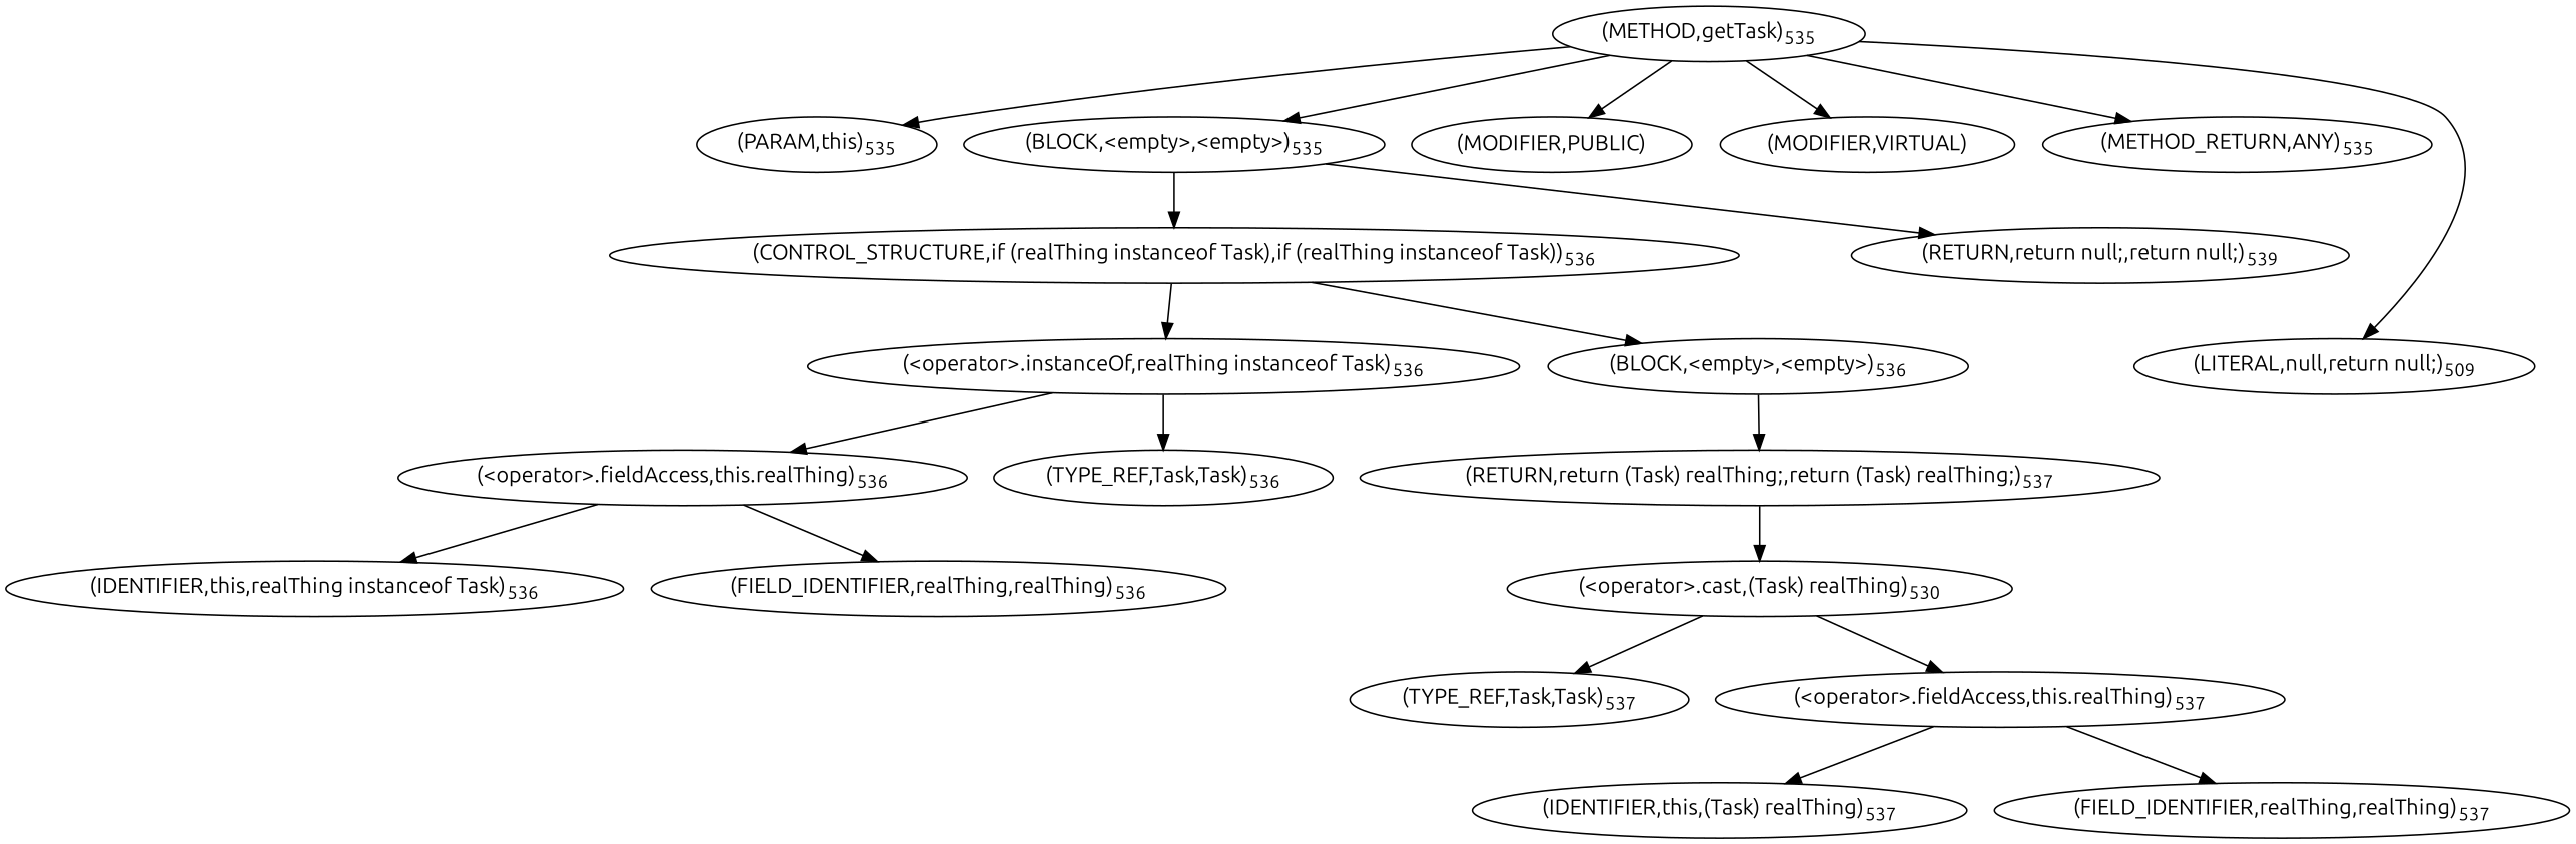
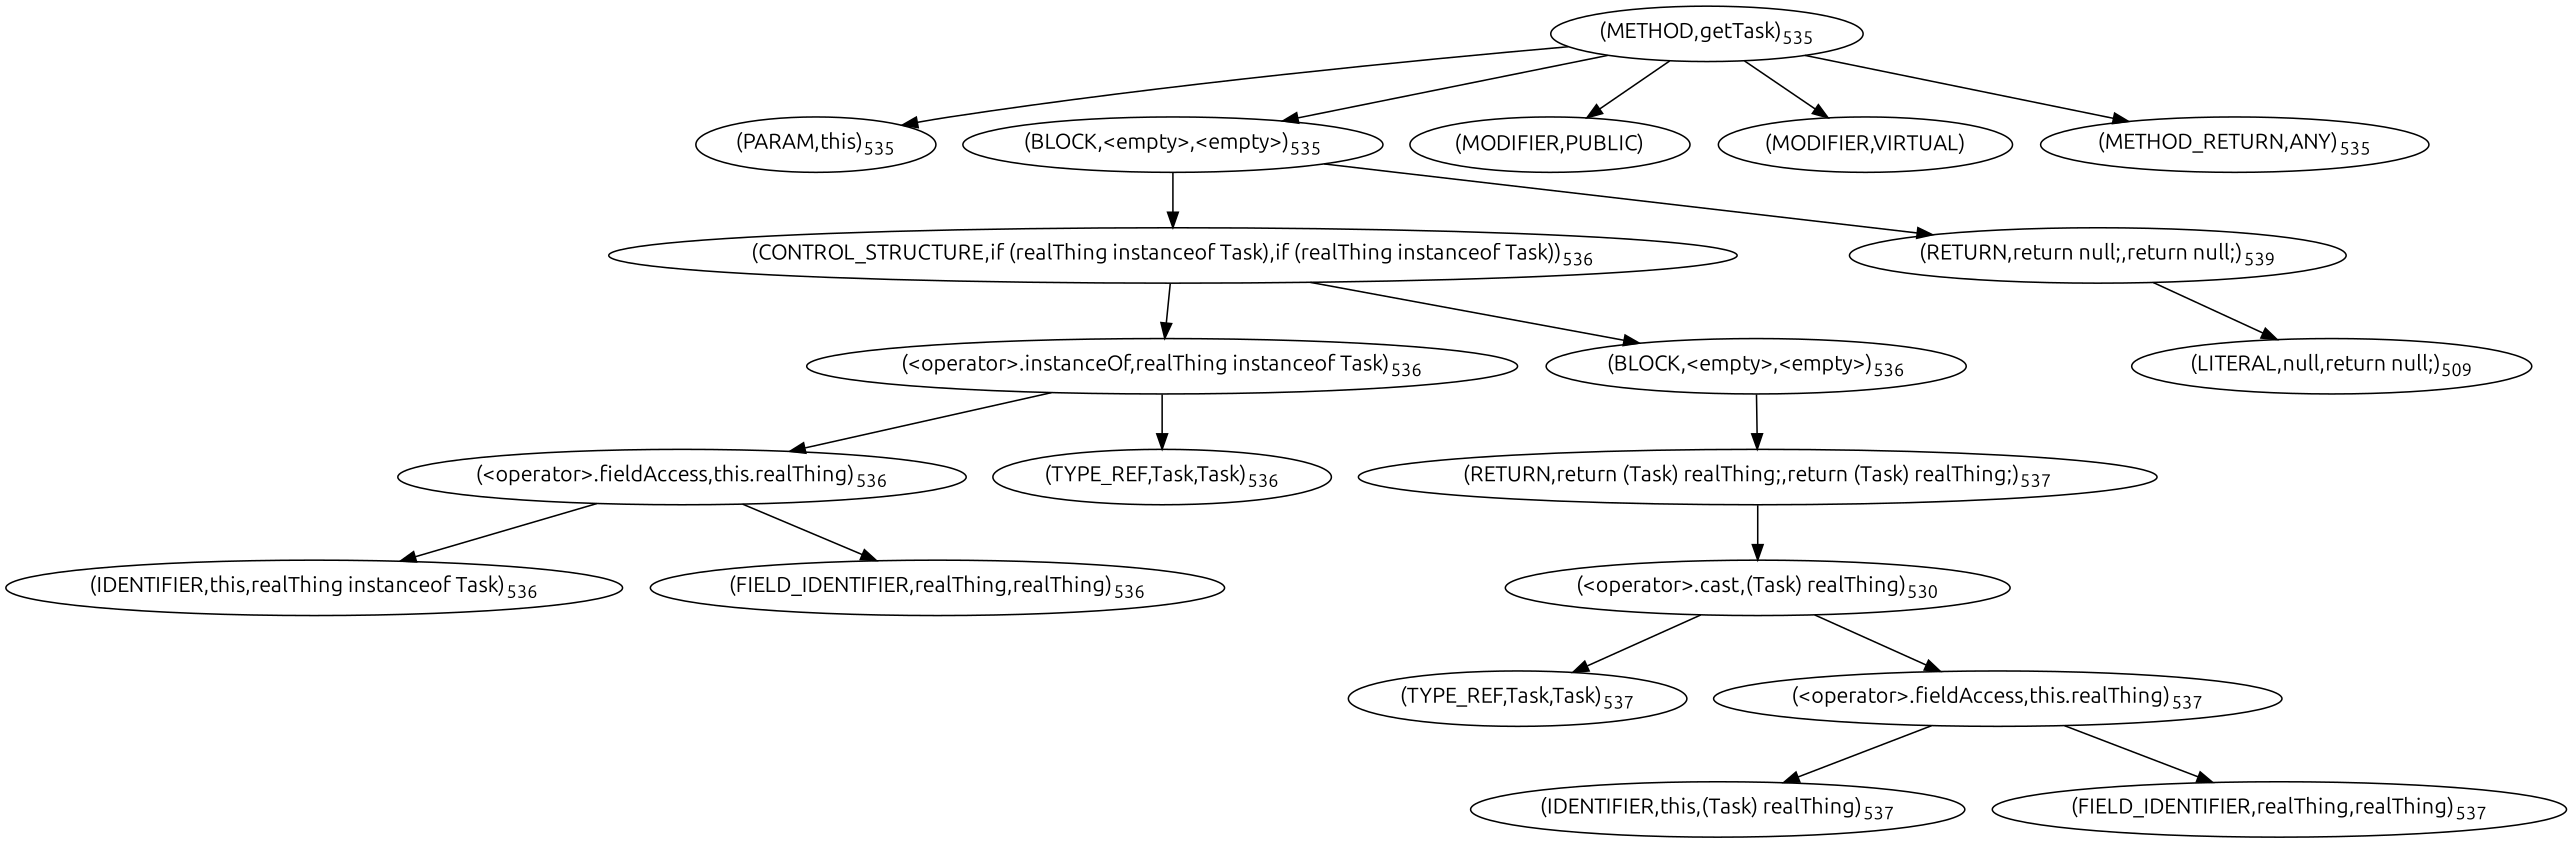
  digraph {
    fontname=Ubuntu
    node [fontname=Ubuntu]
    edge [fontname=Ubuntu]
    n1 [label=<(METHOD,getTask)<SUB>535</SUB>>]
    n2 [label=<(PARAM,this)<SUB>535</SUB>>]
    n3 [label=<(BLOCK,&lt;empty&gt;,&lt;empty&gt;)<SUB>535</SUB>>]
    n4 [label=<(MODIFIER,PUBLIC)>]
    n5 [label=<(MODIFIER,VIRTUAL)>]
    n6 [label=<(METHOD_RETURN,ANY)<SUB>535</SUB>>]
    n7 [label=<(CONTROL_STRUCTURE,if (realThing instanceof Task),if (realThing instanceof Task))<SUB>536</SUB>>]
    n8 [label=<(RETURN,return null;,return null;)<SUB>539</SUB>>]
    n9 [label=<(&lt;operator&gt;.instanceOf,realThing instanceof Task)<SUB>536</SUB>>]
    n10 [label=<(BLOCK,&lt;empty&gt;,&lt;empty&gt;)<SUB>536</SUB>>]
    n11 [label=<(LITERAL,null,return null;)<SUB>509</SUB>>]
    n12 [label=<(&lt;operator&gt;.fieldAccess,this.realThing)<SUB>536</SUB>>]
    n13 [label=<(TYPE_REF,Task,Task)<SUB>536</SUB>>]
    n14 [label=<(RETURN,return (Task) realThing;,return (Task) realThing;)<SUB>537</SUB>>]
    n15 [label=<(IDENTIFIER,this,realThing instanceof Task)<SUB>536</SUB>>]
    n16 [label=<(FIELD_IDENTIFIER,realThing,realThing)<SUB>536</SUB>>]
    n17 [label=<(&lt;operator&gt;.cast,(Task) realThing)<SUB>530</SUB>>]
    n18 [label=<(TYPE_REF,Task,Task)<SUB>537</SUB>>]
    n19 [label=<(&lt;operator&gt;.fieldAccess,this.realThing)<SUB>537</SUB>>]
    n20 [label=<(IDENTIFIER,this,(Task) realThing)<SUB>537</SUB>>]
    n21 [label=<(FIELD_IDENTIFIER,realThing,realThing)<SUB>537</SUB>>]
    n1 -> n2
    n1 -> n3
    n1 -> n4
    n1 -> n5
    n1 -> n6
    n3 -> n7
    n3 -> n8
    n7 -> n9
    n7 -> n10
-   n1 -> n11
+   n8 -> n11
    n9 -> n12
    n9 -> n13
    n10 -> n14
    n12 -> n15
    n12 -> n16
    n14 -> n17
    n17 -> n18
    n17 -> n19
    n19 -> n20
    n19 -> n21
  }
